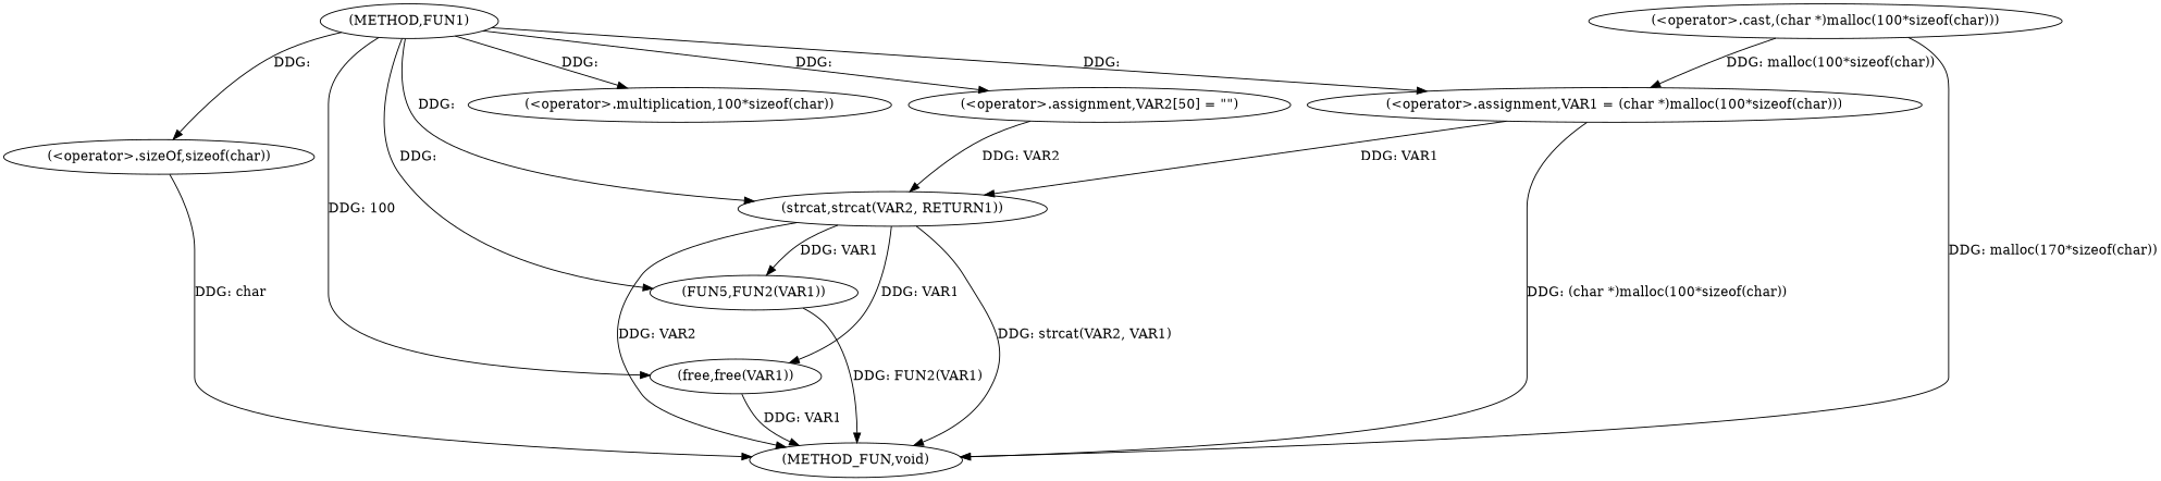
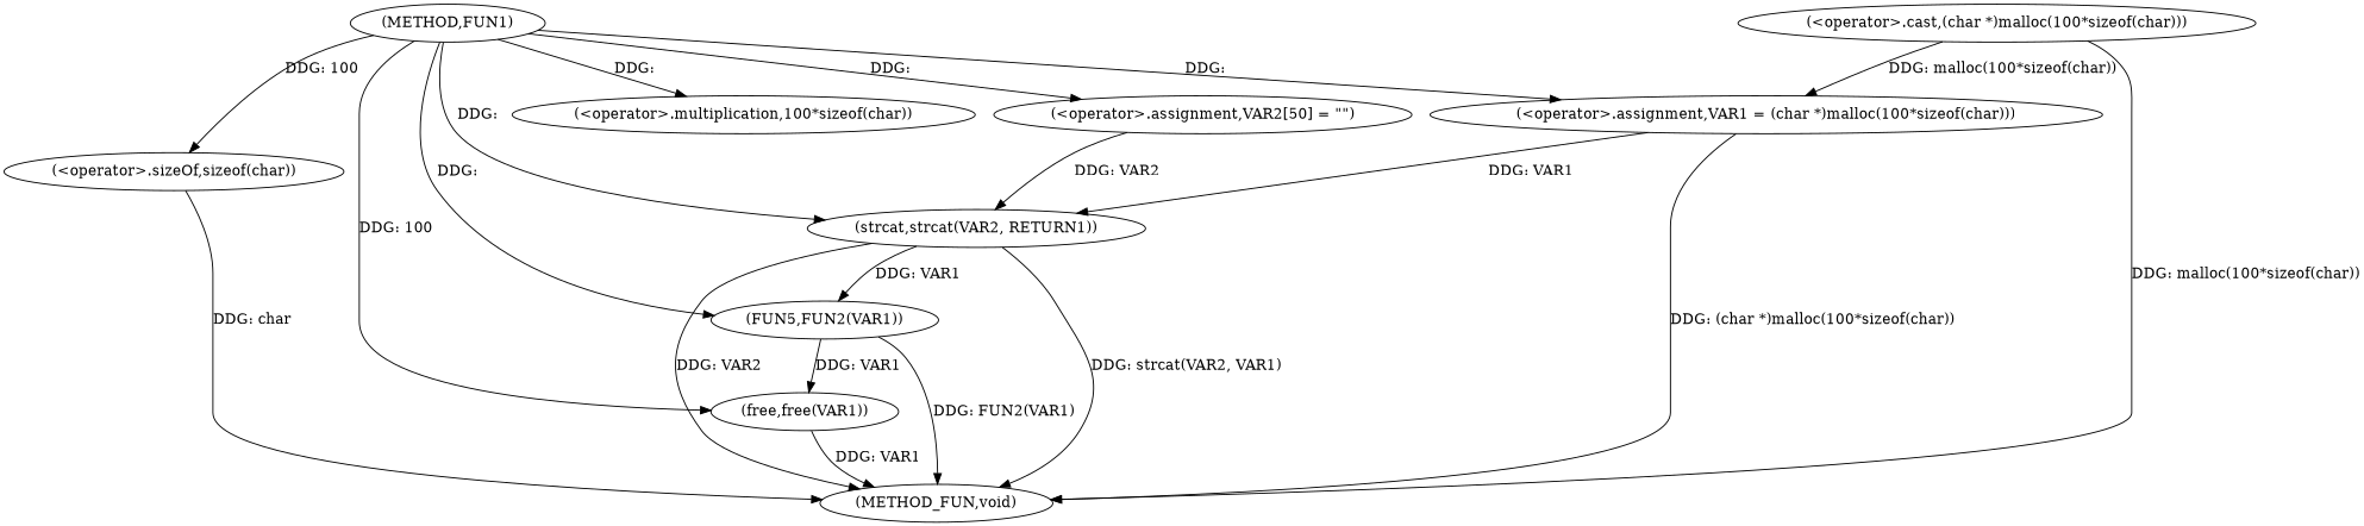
  digraph {
    n1 [label="(METHOD,FUN1)"]
    n2 [label="(<operator>.assignment,VAR1 = (char *)malloc(100*sizeof(char)))"]
    n3 [label="(<operator>.multiplication,100*sizeof(char))"]
    n4 [label="(<operator>.sizeOf,sizeof(char))"]
    n5 [label="(<operator>.assignment,VAR2[50] = \"\")"]
    n6 [label="(strcat,strcat(VAR2, RETURN1))"]
    n7 [label="(FUN5,FUN2(VAR1))"]
    n8 [label="(free,free(VAR1))"]
    n9 [label="(METHOD_FUN,void)"]
    n10 [label="(<operator>.cast,(char *)malloc(100*sizeof(char)))"]
    n1 -> n2 [label="DDG: "]
    n1 -> n3 [label="DDG: "]
-   n1 -> n4 [label="DDG: "]
+   n1 -> n4 [label="DDG: 100"]
    n1 -> n5 [label="DDG: "]
    n1 -> n6 [label="DDG: "]
    n1 -> n7 [label="DDG: "]
    n1 -> n8 [label="DDG: 100"]
    n2 -> n6 [label="DDG: VAR1"]
    n2 -> n9 [label="DDG: (char *)malloc(100*sizeof(char))"]
    n4 -> n9 [label="DDG: char"]
    n5 -> n6 [label="DDG: VAR2"]
    n6 -> n7 [label="DDG: VAR1"]
    n6 -> n9 [label="DDG: strcat(VAR2, VAR1)"]
    n6 -> n9 [label="DDG: VAR2"]
-   n6 -> n8 [label="DDG: VAR1"]
+   n7 -> n8 [label="DDG: VAR1"]
    n7 -> n9 [label="DDG: FUN2(VAR1)"]
    n8 -> n9 [label="DDG: VAR1"]
    n10 -> n2 [label="DDG: malloc(100*sizeof(char))"]
-   n10 -> n9 [label="DDG: malloc(170*sizeof(char))"]
+   n10 -> n9 [label="DDG: malloc(100*sizeof(char))"]
  }
